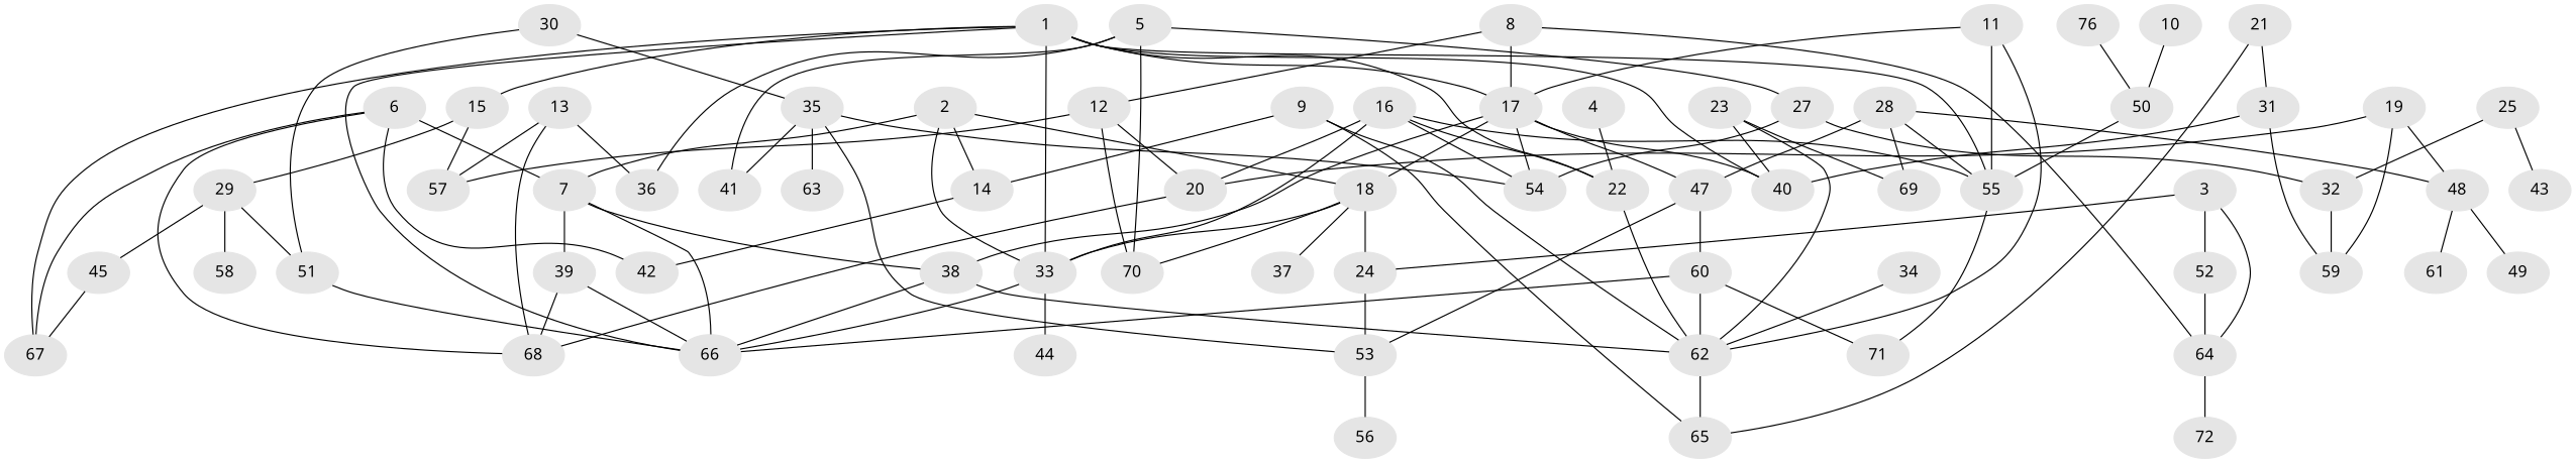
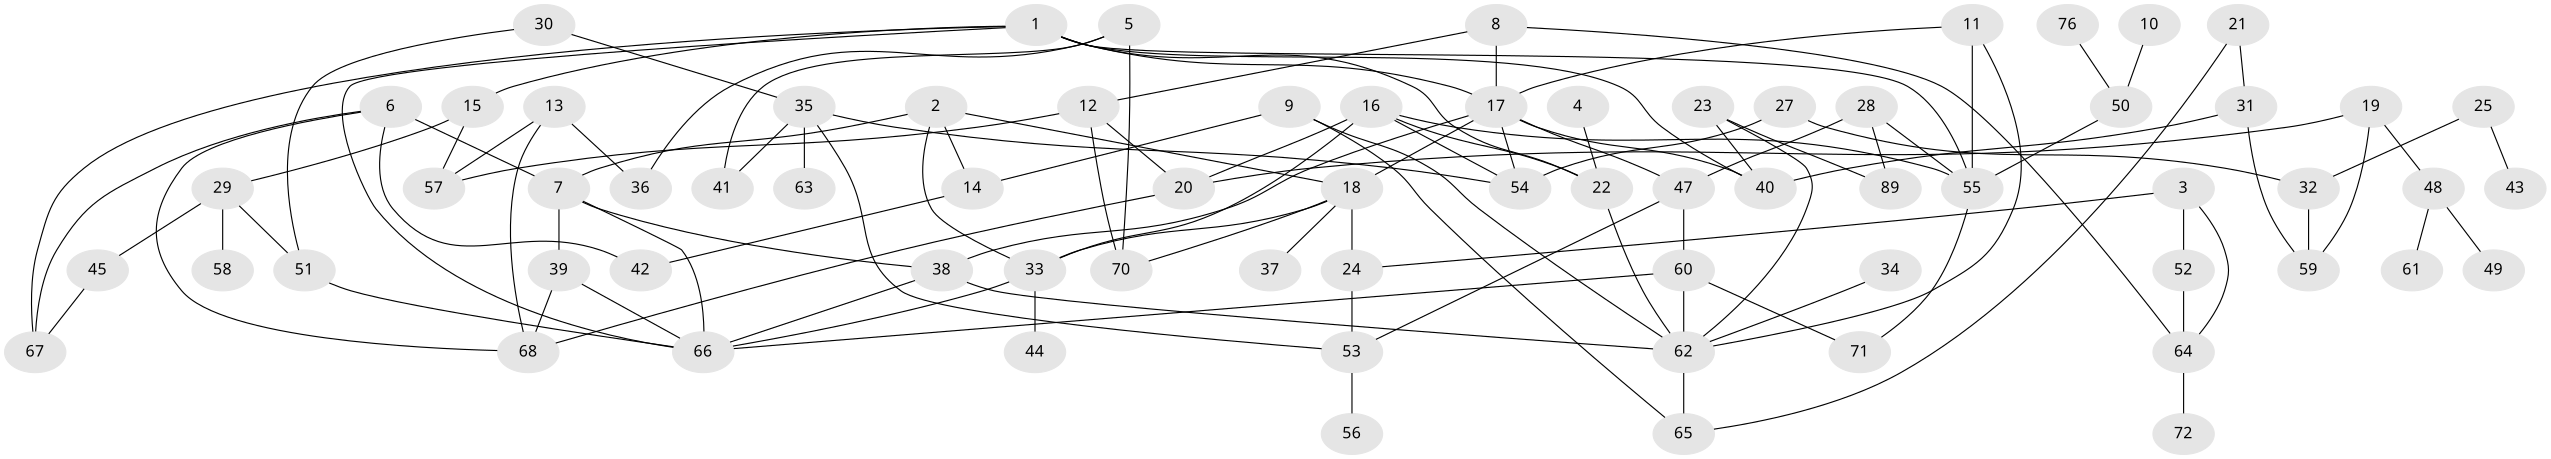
  graph {
    fontname="Noto Sans"
    node [color=gray90 fontname="Noto Sans" style=filled]
    edge [fontname="Noto Sans" weight=1.0]
    1
    15
    17
    22
    33
    40
    55
    66
    67
    57
    29
    18
    38
    54
    47
    62
    44
    34
    71
    2
    7
    14
    39
    42
    24
    70
    37
    3
    52
    64
    53
    72
    4
    5
    27
    36
    41
    32
    6
    68
    8
    12
    20
    21
    65
    31
    9
    10
    50
    11
    13
    45
    51
    58
    16
    60
    19
    48
    59
    49
    61
    23
-   69
+   69 [label=89]
    56
    25
    43
    n67 [label=76]
    28
    30
    35
    63
    1 -- 15
    1 -- 17
    1 -- 22
-   1 -- 33
    1 -- 40
    1 -- 55
    1 -- 66
    1 -- 67
    15 -- 57
    15 -- 29
    17 -- 40
    17 -- 18
    17 -- 38
    17 -- 54 [weight=2.0]
    17 -- 47
    22 -- 62
    33 -- 66
    33 -- 44
    55 -- 71
    29 -- 45
    29 -- 51
    29 -- 58
    18 -- 33
    18 -- 24
    18 -- 70
    18 -- 37
    38 -- 66
    38 -- 62
    47 -- 53
    47 -- 60
    62 -- 65
    34 -- 62
    2 -- 33
    2 -- 18
    2 -- 7
    2 -- 14
    7 -- 66
    7 -- 38
    7 -- 39
    14 -- 42
    39 -- 66
    39 -- 68
    24 -- 53
    3 -- 24
    3 -- 52
    3 -- 64
    52 -- 64
    64 -- 72
    53 -- 56
    4 -- 22
    5 -- 70
-   5 -- 27
    5 -- 36
    5 -- 41
    27 -- 54
    27 -- 32
    32 -- 59
    6 -- 67
    6 -- 7
    6 -- 42
    6 -- 68
    8 -- 17
    8 -- 64
    8 -- 12
    12 -- 57
    12 -- 70
    12 -- 20
    20 -- 68
    21 -- 65
    21 -- 31
    31 -- 40
    31 -- 59
    9 -- 62
    9 -- 14
    9 -- 65
    10 -- 50
    50 -- 55
    11 -- 17
    11 -- 55
    11 -- 62
    13 -- 57
    13 -- 36
    13 -- 68
    45 -- 67
    51 -- 66
    16 -- 22
    16 -- 33
    16 -- 55
    16 -- 54
    16 -- 20
    60 -- 66
    60 -- 62
    60 -- 71
    19 -- 20
    19 -- 48
    19 -- 59
    48 -- 49
    48 -- 61
    23 -- 40
    23 -- 62
    23 -- 69
    25 -- 32
    25 -- 43
    n67 -- 50
    28 -- 55
    28 -- 47
-   28 -- 48
    28 -- 69
    30 -- 51
    30 -- 35
    35 -- 54
    35 -- 53
    35 -- 41
    35 -- 63
  }
